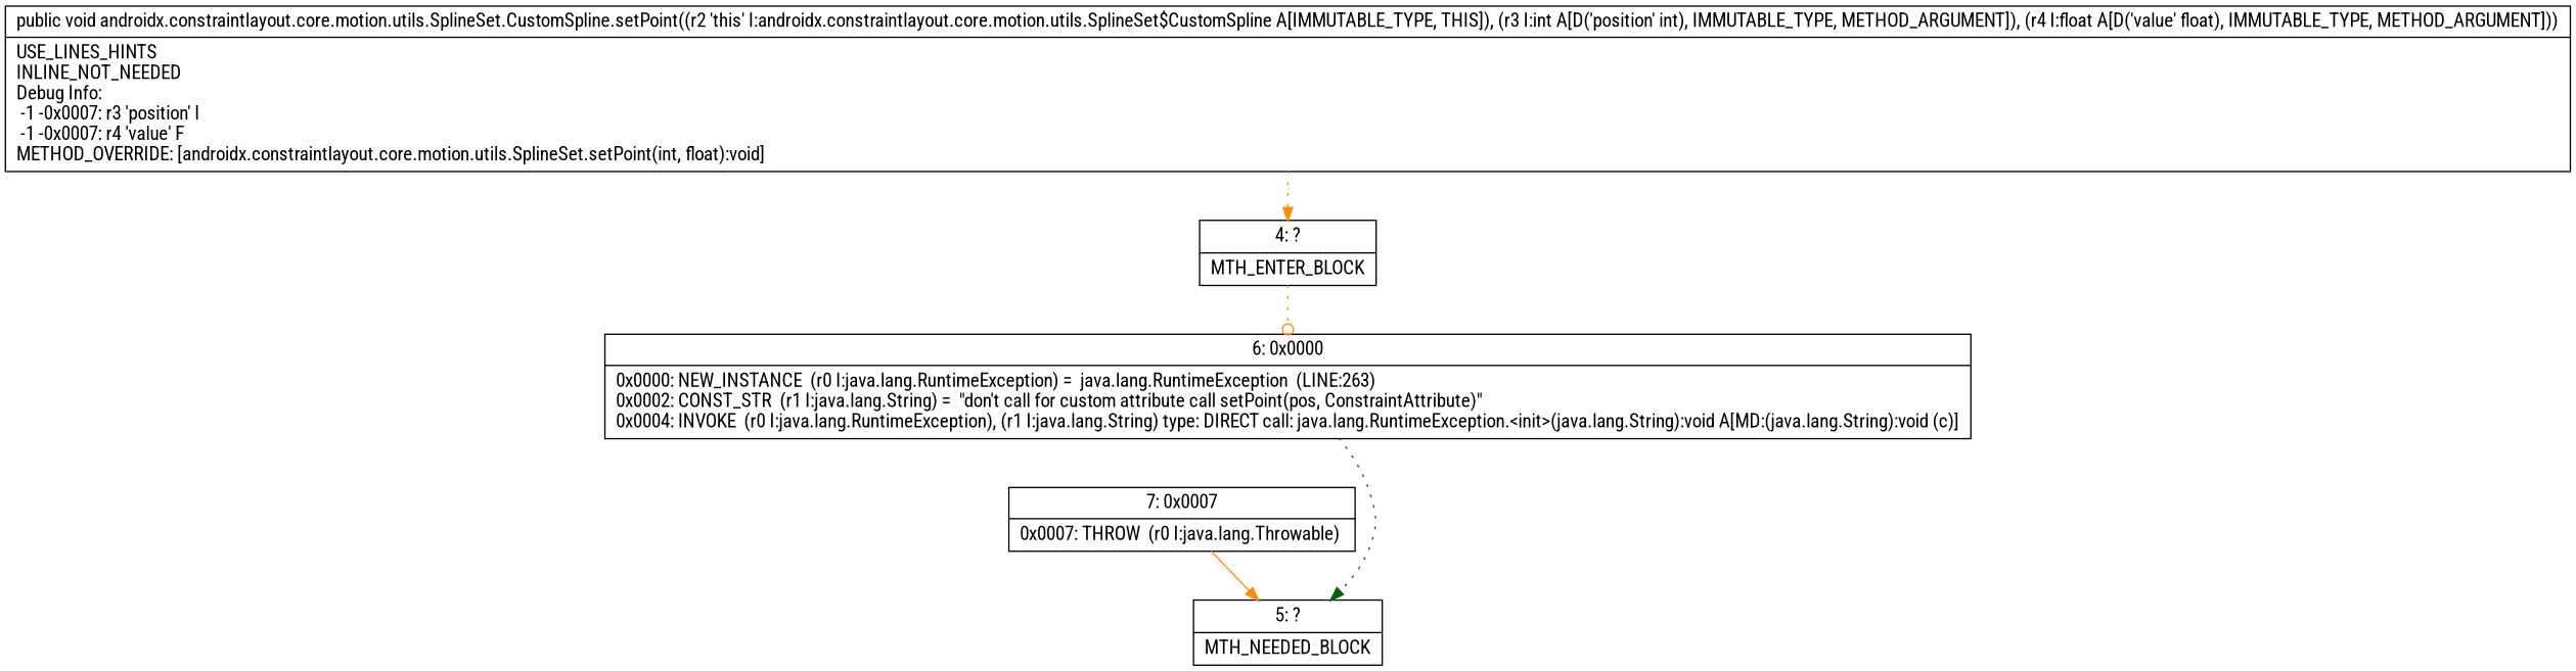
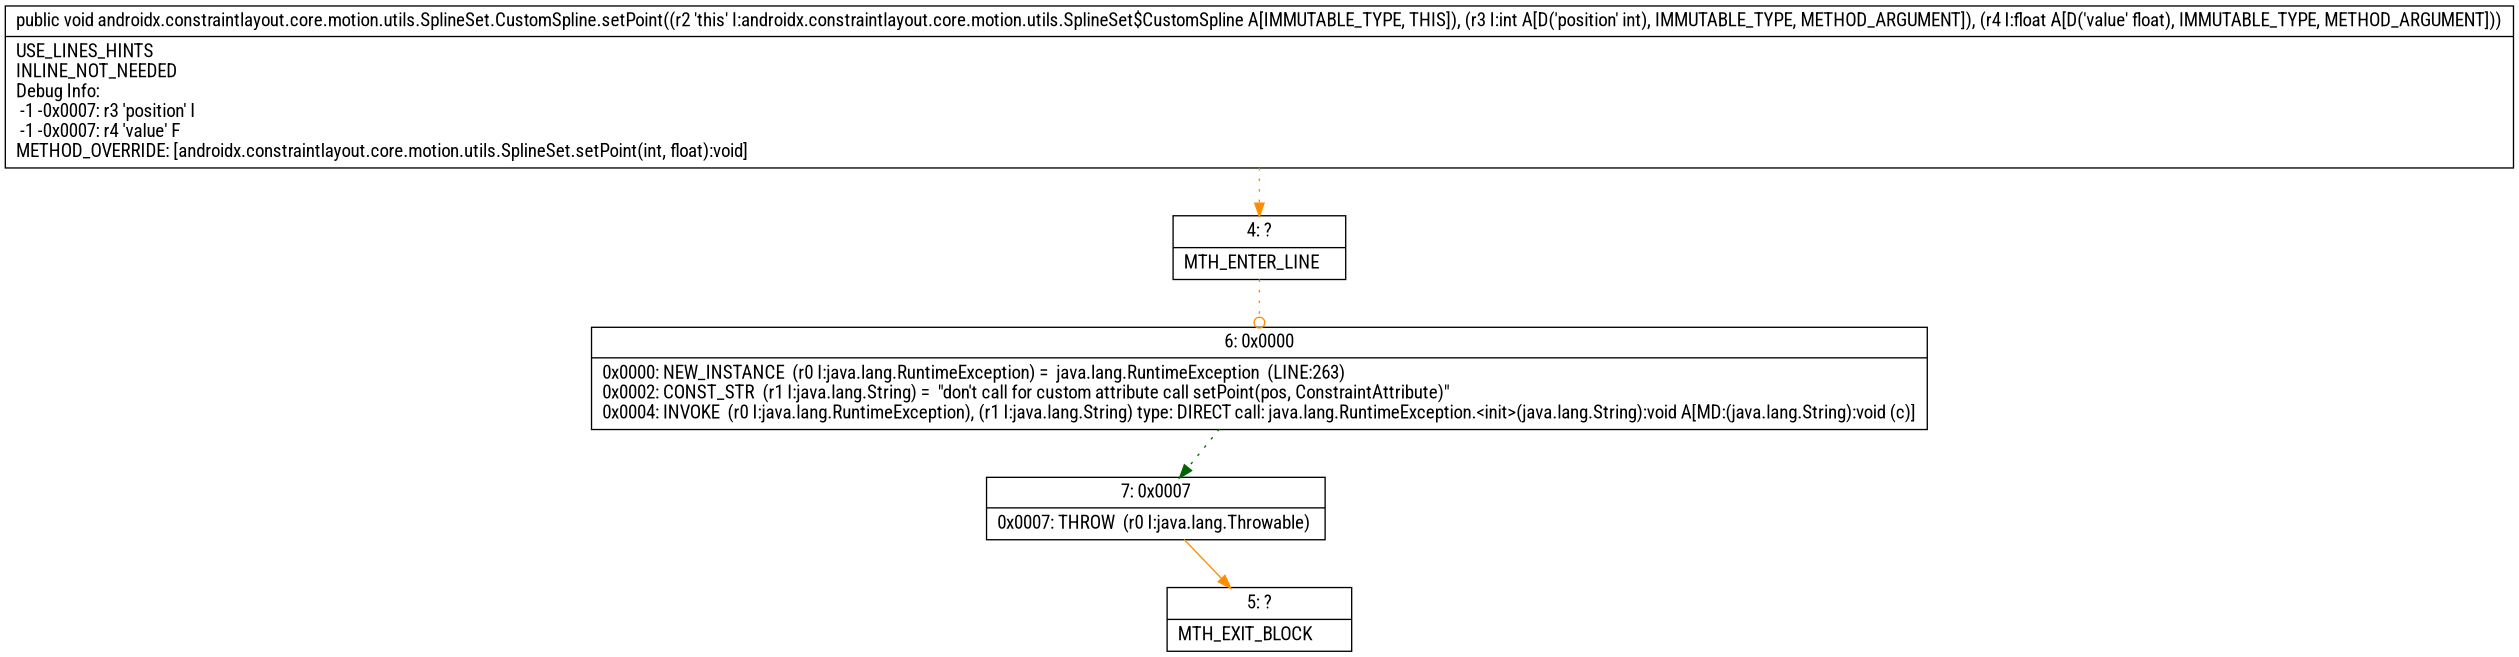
  digraph {
    fontname="Roboto Condensed"
    node [fontname="Roboto Condensed" shape=record]
    edge [arrowhead=normal color=darkorange fontname="Roboto Condensed" style=dotted]
-   n1 [label="{4\:\ ?|MTH_ENTER_BLOCK\l}"]
+   n1 [label="{4\:\ ?|MTH_ENTER_LINE\l}"]
    n2 [label="{6\:\ 0x0000|0x0000: NEW_INSTANCE  (r0 I:java.lang.RuntimeException) =  java.lang.RuntimeException  (LINE:263)\l0x0002: CONST_STR  (r1 I:java.lang.String) =  \"don't call for custom attribute call setPoint(pos, ConstraintAttribute)\" \l0x0004: INVOKE  (r0 I:java.lang.RuntimeException), (r1 I:java.lang.String) type: DIRECT call: java.lang.RuntimeException.\<init\>(java.lang.String):void A[MD:(java.lang.String):void (c)]\l}"]
    n3 [label="{7\:\ 0x0007|0x0007: THROW  (r0 I:java.lang.Throwable) \l}"]
-   n4 [label="{5\:\ ?|MTH_NEEDED_BLOCK\l}"]
+   n4 [label="{5\:\ ?|MTH_EXIT_BLOCK\l}"]
    n5 [label="{public void androidx.constraintlayout.core.motion.utils.SplineSet.CustomSpline.setPoint((r2 'this' I:androidx.constraintlayout.core.motion.utils.SplineSet$CustomSpline A[IMMUTABLE_TYPE, THIS]), (r3 I:int A[D('position' int), IMMUTABLE_TYPE, METHOD_ARGUMENT]), (r4 I:float A[D('value' float), IMMUTABLE_TYPE, METHOD_ARGUMENT]))  | USE_LINES_HINTS\lINLINE_NOT_NEEDED\lDebug Info:\l  \-1 \-0x0007: r3 'position' I\l  \-1 \-0x0007: r4 'value' F\lMETHOD_OVERRIDE: [androidx.constraintlayout.core.motion.utils.SplineSet.setPoint(int, float):void]\l}"]
    n1 -> n2 [arrowhead=odot]
-   n2 -> n4 [color=darkgreen]
+   n2 -> n3 [color=darkgreen]
    n3 -> n4 [style=solid]
    n5 -> n1
  }
